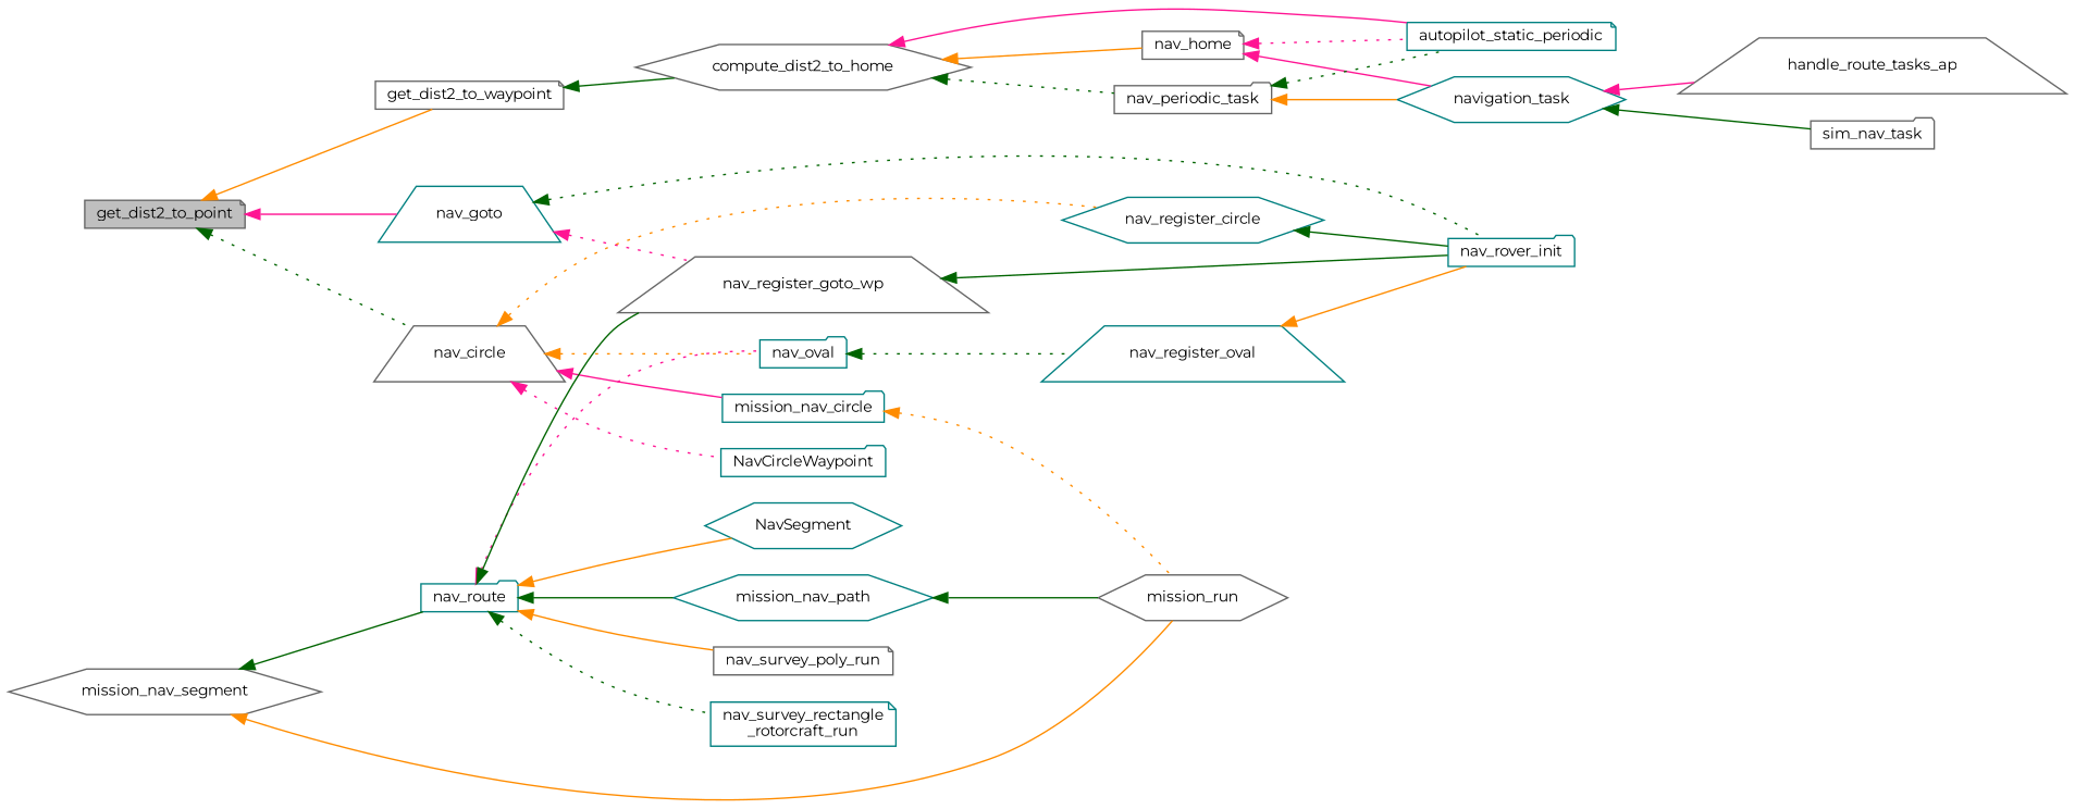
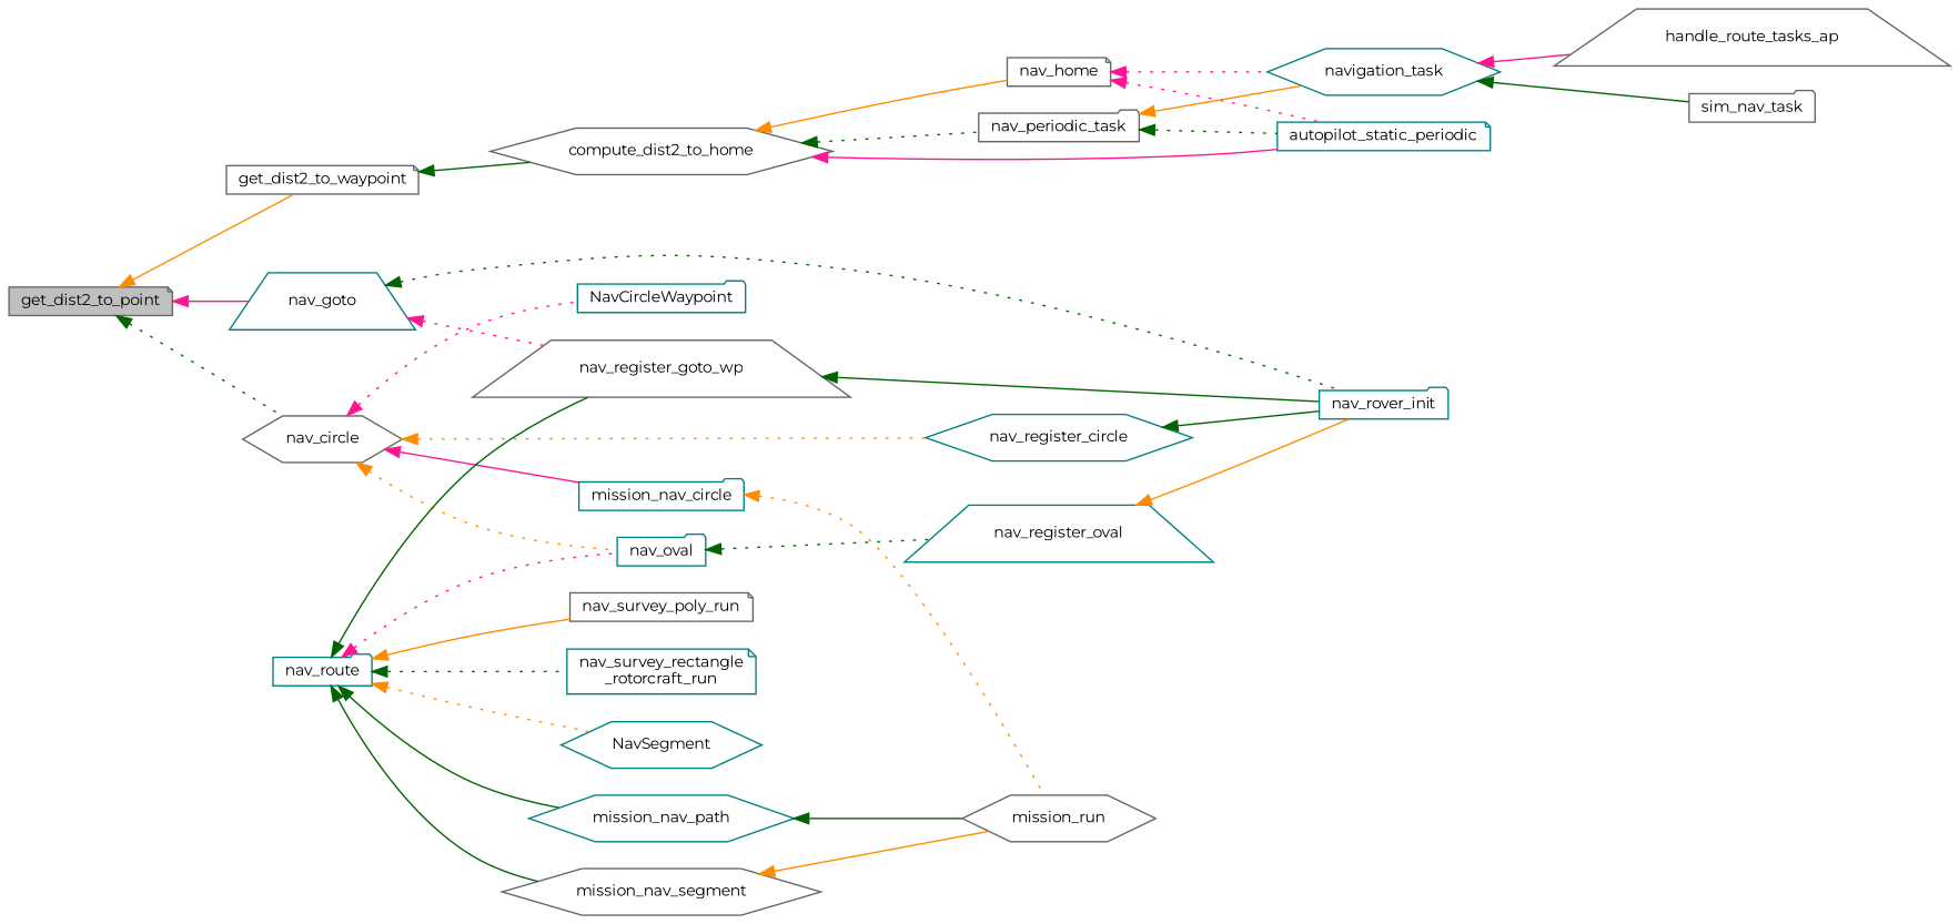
  digraph {
    fontname=Montserrat
    rankdir=LR
    node [color=teal fillcolor=white fontname=Montserrat fontsize=10 shape=hexagon style=filled]
    edge [color=darkgreen dir=back fontname=Montserrat fontsize=10 labelfontname=FreeSans labelfontsize=10 style=solid]
    n1 [color=gray40 fillcolor=grey75 fontcolor=black height=0.2 label=get_dist2_to_point shape=note width=0.4]
    n2 [color=gray40 height=0.2 label=get_dist2_to_waypoint shape=note width=0.4]
-   n3 [color=gray40 height=0.2 label=nav_circle shape=trapezium width=0.4]
+   n3 [color=gray40 height=0.2 label=nav_circle width=0.4]
    n4 [height=0.2 label=nav_goto shape=trapezium width=0.4]
    n5 [color=gray40 height=0.2 label=compute_dist2_to_home width=0.4]
    n6 [height=0.2 label=nav_oval shape=folder width=0.4]
    n7 [height=0.2 label=nav_register_circle width=0.4]
    n8 [height=0.2 label=NavCircleWaypoint shape=folder width=0.4]
    n9 [height=0.2 label=mission_nav_circle shape=folder width=0.4]
    n10 [height=0.2 label=nav_rover_init shape=folder width=0.4]
    n11 [color=gray40 height=0.2 label=nav_register_goto_wp shape=trapezium width=0.4]
    n12 [height=0.2 label=nav_route shape=folder width=0.4]
    n13 [height=0.2 label=NavSegment width=0.4]
    n14 [color=gray40 height=0.2 label=mission_nav_segment width=0.4]
    n15 [height=0.2 label=mission_nav_path width=0.4]
    n16 [color=gray40 height=0.2 label=nav_survey_poly_run shape=note width=0.4]
    n17 [height=0.2 label="nav_survey_rectangle\l_rotorcraft_run" shape=note width=0.4]
    n18 [height=0.2 label=autopilot_static_periodic shape=note width=0.4]
    n19 [color=gray40 height=0.2 label=nav_home shape=note width=0.4]
    n20 [color=gray40 height=0.2 label=nav_periodic_task shape=folder width=0.4]
    n21 [height=0.2 label=navigation_task width=0.4]
    n22 [color=gray40 height=0.2 label=handle_route_tasks_ap shape=trapezium width=0.4]
    n23 [color=gray40 height=0.2 label=sim_nav_task shape=folder width=0.4]
    n24 [height=0.2 label=nav_register_oval shape=trapezium width=0.4]
    n25 [color=gray40 height=0.2 label=mission_run width=0.4]
    n1 -> n2 [color=darkorange]
    n1 -> n3 [style=dotted]
    n1 -> n4 [color=deeppink]
    n2 -> n5
    n3 -> n6 [color=darkorange style=dotted]
    n3 -> n7 [color=darkorange style=dotted]
    n3 -> n8 [color=deeppink style=dotted]
    n3 -> n9 [color=deeppink]
    n4 -> n10 [style=dotted]
    n4 -> n11 [color=deeppink style=dotted]
    n5 -> n18 [color=deeppink]
    n5 -> n19 [color=darkorange]
    n5 -> n20 [style=dotted]
    n6 -> n24 [style=dotted]
    n7 -> n10
    n9 -> n25 [color=darkorange style=dotted]
    n11 -> n10
    n12 -> n6 [color=deeppink style=dotted]
    n12 -> n11
-   n12 -> n13 [color=darkorange]
-   n14 -> n12
+   n12 -> n13 [color=darkorange style=dotted]
+   n12 -> n14
    n12 -> n15
    n12 -> n16 [color=darkorange]
    n12 -> n17 [style=dotted]
    n14 -> n25 [color=darkorange]
    n15 -> n25
    n19 -> n18 [color=deeppink style=dotted]
-   n19 -> n21 [color=deeppink]
+   n19 -> n21 [color=deeppink style=dotted]
    n20 -> n18 [style=dotted]
    n20 -> n21 [color=darkorange]
    n21 -> n22 [color=deeppink]
    n21 -> n23
    n24 -> n10 [color=darkorange]
  }
